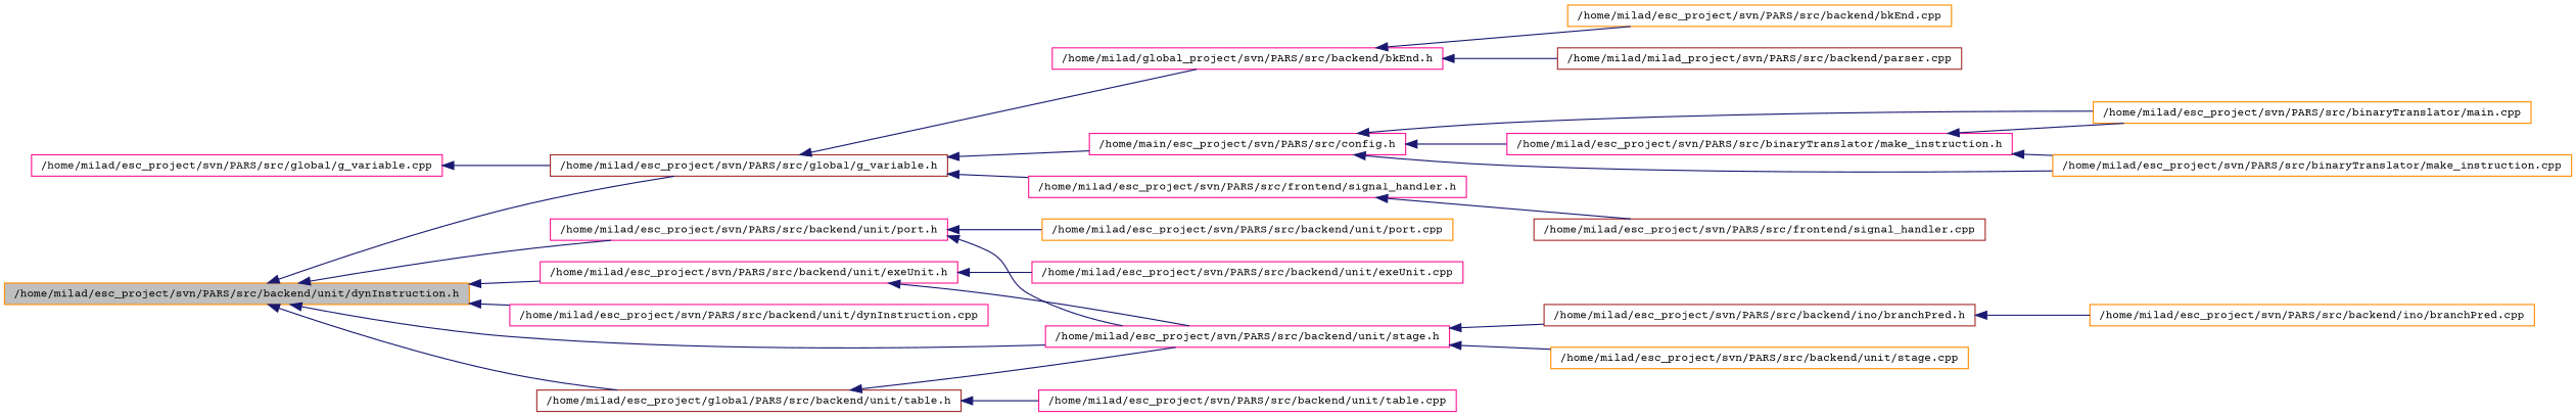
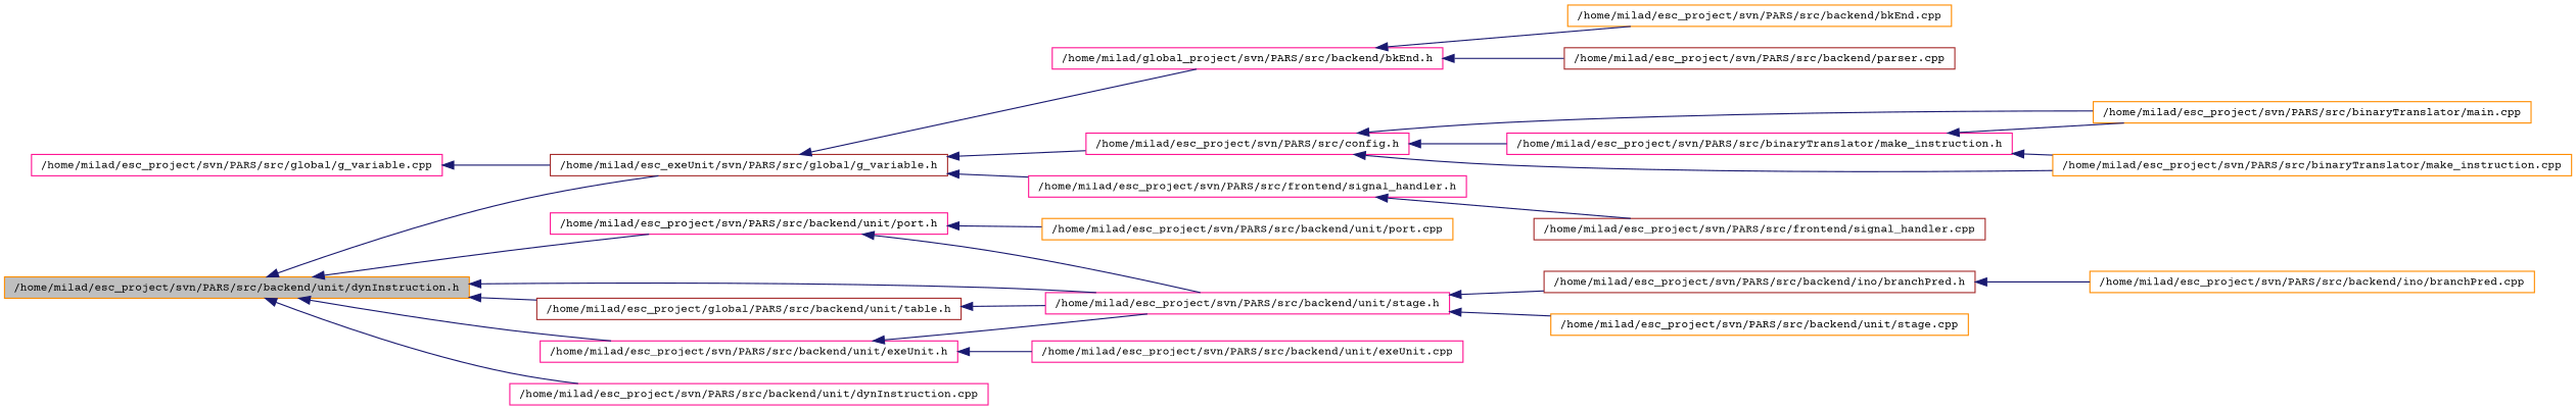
  digraph {
    fontname="Courier Prime"
    rankdir=LR
    node [color=deeppink fillcolor=white fontname="Courier Prime" fontsize=10 shape=record style=filled]
    edge [color=midnightblue dir=back fontname="Courier Prime" fontsize=10 labelfontname=Helvetica labelfontsize=10 style=solid]
    n1 [color=darkorange fillcolor=grey75 fontcolor=black height=0.2 label="/home/milad/esc_project/svn/PARS/src/backend/unit/dynInstruction.h" width=0.4]
-   n2 [color=brown height=0.2 label="/home/milad/esc_project/svn/PARS/src/global/g_variable.h" width=0.4]
+   n2 [color=brown height=0.2 label="/home/milad/esc_exeUnit/svn/PARS/src/global/g_variable.h" width=0.4]
    n3 [height=0.2 label="/home/milad/esc_project/svn/PARS/src/backend/unit/port.h" width=0.4]
    n4 [height=0.2 label="/home/milad/esc_project/svn/PARS/src/backend/unit/stage.h" width=0.4]
    n5 [color=brown height=0.2 label="/home/milad/esc_project/global/PARS/src/backend/unit/table.h" width=0.4]
    n6 [height=0.2 label="/home/milad/esc_project/svn/PARS/src/backend/unit/exeUnit.h" width=0.4]
    n7 [height=0.2 label="/home/milad/esc_project/svn/PARS/src/backend/unit/dynInstruction.cpp" width=0.4]
    n8 [height=0.2 label="/home/milad/global_project/svn/PARS/src/backend/bkEnd.h" width=0.4]
-   n9 [height=0.2 label="/home/main/esc_project/svn/PARS/src/config.h" width=0.4]
+   n9 [height=0.2 label="/home/milad/esc_project/svn/PARS/src/config.h" width=0.4]
    n10 [height=0.2 label="/home/milad/esc_project/svn/PARS/src/frontend/signal_handler.h" width=0.4]
    n11 [color=darkorange height=0.2 label="/home/milad/esc_project/svn/PARS/src/backend/unit/port.cpp" width=0.4]
    n12 [color=brown height=0.2 label="/home/milad/esc_project/svn/PARS/src/backend/ino/branchPred.h" width=0.4]
    n13 [color=darkorange height=0.2 label="/home/milad/esc_project/svn/PARS/src/backend/unit/stage.cpp" width=0.4]
-   n14 [height=0.2 label="/home/milad/esc_project/svn/PARS/src/backend/unit/table.cpp" width=0.4]
    n15 [height=0.2 label="/home/milad/esc_project/svn/PARS/src/backend/unit/exeUnit.cpp" width=0.4]
    n16 [color=darkorange height=0.2 label="/home/milad/esc_project/svn/PARS/src/backend/bkEnd.cpp" width=0.4]
-   n17 [color=brown height=0.2 label="/home/milad/milad_project/svn/PARS/src/backend/parser.cpp" width=0.4]
+   n17 [color=brown height=0.2 label="/home/milad/esc_project/svn/PARS/src/backend/parser.cpp" width=0.4]
    n18 [height=0.2 label="/home/milad/esc_project/svn/PARS/src/binaryTranslator/make_instruction.h" width=0.4]
    n19 [color=darkorange height=0.2 label="/home/milad/esc_project/svn/PARS/src/binaryTranslator/main.cpp" width=0.4]
    n20 [color=darkorange height=0.2 label="/home/milad/esc_project/svn/PARS/src/binaryTranslator/make_instruction.cpp" width=0.4]
    n21 [color=brown height=0.2 label="/home/milad/esc_project/svn/PARS/src/frontend/signal_handler.cpp" width=0.4]
    n22 [height=0.2 label="/home/milad/esc_project/svn/PARS/src/global/g_variable.cpp" width=0.4]
    n23 [color=darkorange height=0.2 label="/home/milad/esc_project/svn/PARS/src/backend/ino/branchPred.cpp" width=0.4]
    n1 -> n2
    n1 -> n3
    n1 -> n4
    n1 -> n5
    n1 -> n6
    n1 -> n7
    n2 -> n8
    n2 -> n9
    n2 -> n10
    n3 -> n4
    n3 -> n11
    n4 -> n12
    n4 -> n13
    n5 -> n4
-   n5 -> n14
    n6 -> n4
    n6 -> n15
    n8 -> n16
    n8 -> n17
    n9 -> n18
    n9 -> n19
    n9 -> n20
    n10 -> n21
    n12 -> n23
    n18 -> n19
    n18 -> n20
    n22 -> n2
  }
